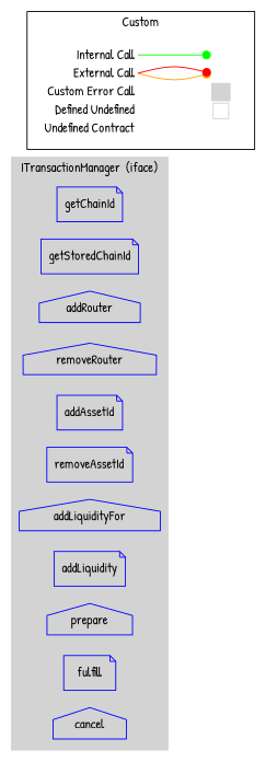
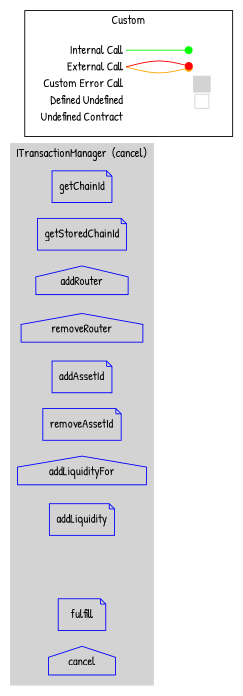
  digraph {
    compound=true
    fontname="Patrick Hand"
    rankdir=LR
    node [color=blue fontname="Patrick Hand" shape=note]
    edge [arrowhead=dot fontname="Patrick Hand" headport="i2:w" tailport="i2:e"]
    n1 [label=getChainId]
    n2 [label=getStoredChainId]
    n3 [label=addRouter shape=house]
    n4 [label=removeRouter shape=house]
    n5 [label=addAssetId]
    n6 [label=removeAssetId]
    n7 [label=addLiquidityFor shape=house]
    n8 [label=addLiquidity]
-   n9 [label=prepare shape=house]
    n10 [label=fulfill]
    n11 [label=cancel shape=house]
    n12 [label=<<table border="0" cellpadding="2" cellspacing="0" cellborder="0">   <tr><td align="right" port="i1">Internal Call</td></tr>   <tr><td align="right" port="i2">External Call</td></tr>   <tr><td align="right" port="i2">Custom Error Call</td></tr>   <tr><td align="right" port="i3">Defined Undefined</td></tr>   <tr><td align="right" port="i4">Undefined Contract</td></tr>   </table>> shape=plaintext color=""]
    n13 [label=<<table border="0" cellpadding="2" cellspacing="0" cellborder="0">   <tr><td port="i1">&nbsp;&nbsp;&nbsp;</td></tr>   <tr><td port="i2">&nbsp;&nbsp;&nbsp;</td></tr>   <tr><td port="i3" bgcolor="lightgray">&nbsp;&nbsp;&nbsp;</td></tr>   <tr><td port="i4">     <table border="1" cellborder="0" cellspacing="0" cellpadding="7" color="lightgray">       <tr>        <td></td>       </tr>      </table>   </td></tr>   </table>> shape=plaintext color=""]
    subgraph cluster_1 {
      bgcolor=lightgray
      color=lightgray
-     label="ITransactionManager  (iface)"
+     label="ITransactionManager  (cancel)"
      style=filled
      n1
      n2
      n3
      n4
      n5
      n6
      n7
      n8
-     n9
      n10
      n11
    }
    subgraph cluster_2 {
      label=Custom
      n12
      n13
    }
    n12 -> n13 [color=green headport="i1:w" tailport="i1:e"]
    n12 -> n13 [color=orange]
    n12 -> n13 [color=red]
  }
